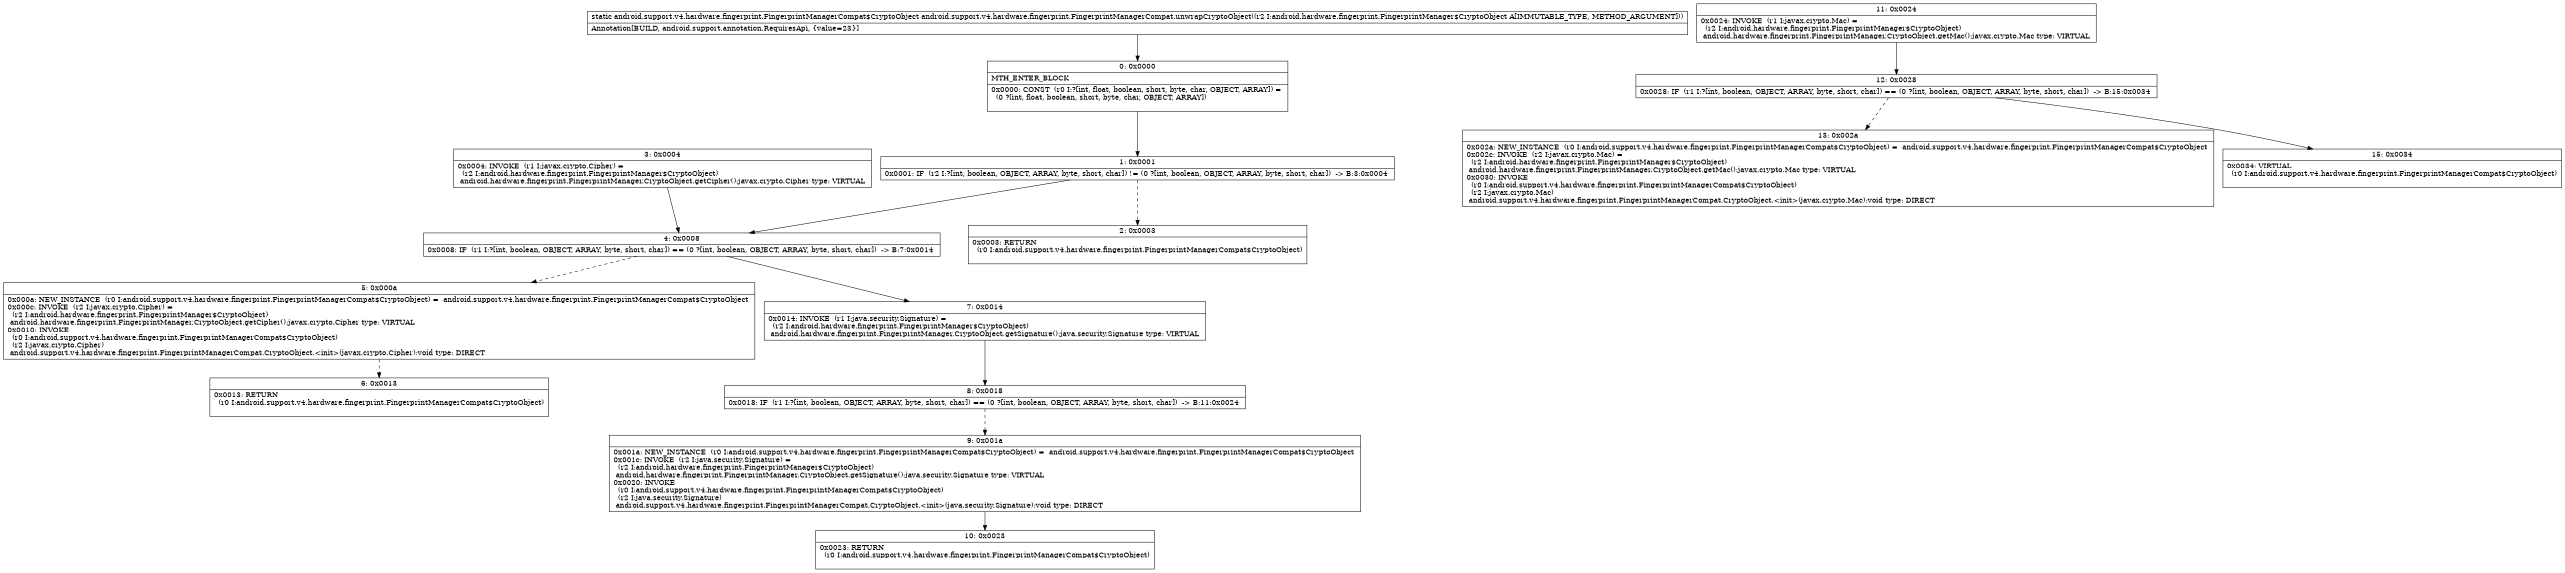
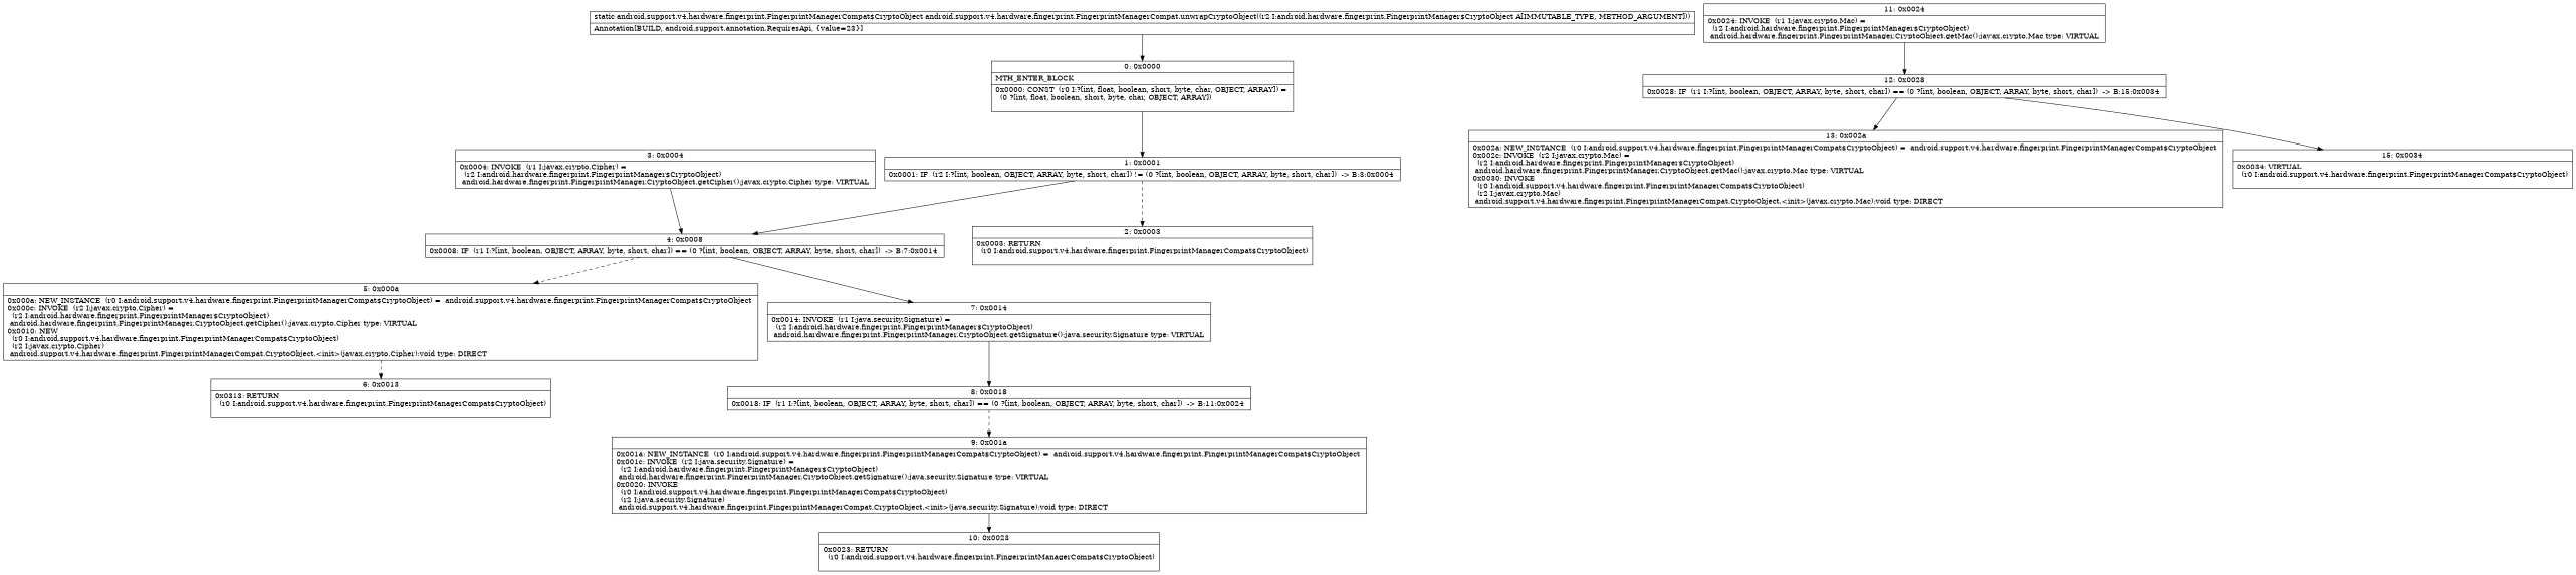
  digraph {
    node [shape=record]
    n1 [label="{0\:\ 0x0000|MTH_ENTER_BLOCK\l|0x0000: CONST  (r0 I:?[int, float, boolean, short, byte, char, OBJECT, ARRAY]) = \l  (0 ?[int, float, boolean, short, byte, char, OBJECT, ARRAY])\l \l}"]
    n2 [label="{1\:\ 0x0001|0x0001: IF  (r2 I:?[int, boolean, OBJECT, ARRAY, byte, short, char]) != (0 ?[int, boolean, OBJECT, ARRAY, byte, short, char])  \-\> B:3:0x0004 \l}"]
    n3 [label="{2\:\ 0x0003|0x0003: RETURN  \l  (r0 I:android.support.v4.hardware.fingerprint.FingerprintManagerCompat$CryptoObject)\l \l}"]
    n4 [label="{4\:\ 0x0008|0x0008: IF  (r1 I:?[int, boolean, OBJECT, ARRAY, byte, short, char]) == (0 ?[int, boolean, OBJECT, ARRAY, byte, short, char])  \-\> B:7:0x0014 \l}"]
    n5 [label="{3\:\ 0x0004|0x0004: INVOKE  (r1 I:javax.crypto.Cipher) = \l  (r2 I:android.hardware.fingerprint.FingerprintManager$CryptoObject)\l android.hardware.fingerprint.FingerprintManager.CryptoObject.getCipher():javax.crypto.Cipher type: VIRTUAL \l}"]
-   n6 [label="{5\:\ 0x000a|0x000a: NEW_INSTANCE  (r0 I:android.support.v4.hardware.fingerprint.FingerprintManagerCompat$CryptoObject) =  android.support.v4.hardware.fingerprint.FingerprintManagerCompat$CryptoObject \l0x000c: INVOKE  (r2 I:javax.crypto.Cipher) = \l  (r2 I:android.hardware.fingerprint.FingerprintManager$CryptoObject)\l android.hardware.fingerprint.FingerprintManager.CryptoObject.getCipher():javax.crypto.Cipher type: VIRTUAL \l0x0010: INVOKE  \l  (r0 I:android.support.v4.hardware.fingerprint.FingerprintManagerCompat$CryptoObject)\l  (r2 I:javax.crypto.Cipher)\l android.support.v4.hardware.fingerprint.FingerprintManagerCompat.CryptoObject.\<init\>(javax.crypto.Cipher):void type: DIRECT \l}"]
+   n6 [label="{5\:\ 0x000a|0x000a: NEW_INSTANCE  (r0 I:android.support.v4.hardware.fingerprint.FingerprintManagerCompat$CryptoObject) =  android.support.v4.hardware.fingerprint.FingerprintManagerCompat$CryptoObject \l0x000c: INVOKE  (r2 I:javax.crypto.Cipher) = \l  (r2 I:android.hardware.fingerprint.FingerprintManager$CryptoObject)\l android.hardware.fingerprint.FingerprintManager.CryptoObject.getCipher():javax.crypto.Cipher type: VIRTUAL \l0x0010: NEW  \l  (r0 I:android.support.v4.hardware.fingerprint.FingerprintManagerCompat$CryptoObject)\l  (r2 I:javax.crypto.Cipher)\l android.support.v4.hardware.fingerprint.FingerprintManagerCompat.CryptoObject.\<init\>(javax.crypto.Cipher):void type: DIRECT \l}"]
    n7 [label="{7\:\ 0x0014|0x0014: INVOKE  (r1 I:java.security.Signature) = \l  (r2 I:android.hardware.fingerprint.FingerprintManager$CryptoObject)\l android.hardware.fingerprint.FingerprintManager.CryptoObject.getSignature():java.security.Signature type: VIRTUAL \l}"]
-   n8 [label="{6\:\ 0x0013|0x0013: RETURN  \l  (r0 I:android.support.v4.hardware.fingerprint.FingerprintManagerCompat$CryptoObject)\l \l}"]
+   n8 [label="{6\:\ 0x0013|0x0313: RETURN  \l  (r0 I:android.support.v4.hardware.fingerprint.FingerprintManagerCompat$CryptoObject)\l \l}"]
    n9 [label="{8\:\ 0x0018|0x0018: IF  (r1 I:?[int, boolean, OBJECT, ARRAY, byte, short, char]) == (0 ?[int, boolean, OBJECT, ARRAY, byte, short, char])  \-\> B:11:0x0024 \l}"]
    n10 [label="{9\:\ 0x001a|0x001a: NEW_INSTANCE  (r0 I:android.support.v4.hardware.fingerprint.FingerprintManagerCompat$CryptoObject) =  android.support.v4.hardware.fingerprint.FingerprintManagerCompat$CryptoObject \l0x001c: INVOKE  (r2 I:java.security.Signature) = \l  (r2 I:android.hardware.fingerprint.FingerprintManager$CryptoObject)\l android.hardware.fingerprint.FingerprintManager.CryptoObject.getSignature():java.security.Signature type: VIRTUAL \l0x0020: INVOKE  \l  (r0 I:android.support.v4.hardware.fingerprint.FingerprintManagerCompat$CryptoObject)\l  (r2 I:java.security.Signature)\l android.support.v4.hardware.fingerprint.FingerprintManagerCompat.CryptoObject.\<init\>(java.security.Signature):void type: DIRECT \l}"]
    n11 [label="{10\:\ 0x0023|0x0023: RETURN  \l  (r0 I:android.support.v4.hardware.fingerprint.FingerprintManagerCompat$CryptoObject)\l \l}"]
    n12 [label="{11\:\ 0x0024|0x0024: INVOKE  (r1 I:javax.crypto.Mac) = \l  (r2 I:android.hardware.fingerprint.FingerprintManager$CryptoObject)\l android.hardware.fingerprint.FingerprintManager.CryptoObject.getMac():javax.crypto.Mac type: VIRTUAL \l}"]
    n13 [label="{12\:\ 0x0028|0x0028: IF  (r1 I:?[int, boolean, OBJECT, ARRAY, byte, short, char]) == (0 ?[int, boolean, OBJECT, ARRAY, byte, short, char])  \-\> B:15:0x0034 \l}"]
    n14 [label="{13\:\ 0x002a|0x002a: NEW_INSTANCE  (r0 I:android.support.v4.hardware.fingerprint.FingerprintManagerCompat$CryptoObject) =  android.support.v4.hardware.fingerprint.FingerprintManagerCompat$CryptoObject \l0x002c: INVOKE  (r2 I:javax.crypto.Mac) = \l  (r2 I:android.hardware.fingerprint.FingerprintManager$CryptoObject)\l android.hardware.fingerprint.FingerprintManager.CryptoObject.getMac():javax.crypto.Mac type: VIRTUAL \l0x0030: INVOKE  \l  (r0 I:android.support.v4.hardware.fingerprint.FingerprintManagerCompat$CryptoObject)\l  (r2 I:javax.crypto.Mac)\l android.support.v4.hardware.fingerprint.FingerprintManagerCompat.CryptoObject.\<init\>(javax.crypto.Mac):void type: DIRECT \l}"]
    n15 [label="{15\:\ 0x0034|0x0034: VIRTUAL  \l  (r0 I:android.support.v4.hardware.fingerprint.FingerprintManagerCompat$CryptoObject)\l \l}"]
    n16 [label="{static android.support.v4.hardware.fingerprint.FingerprintManagerCompat$CryptoObject android.support.v4.hardware.fingerprint.FingerprintManagerCompat.unwrapCryptoObject((r2 I:android.hardware.fingerprint.FingerprintManager$CryptoObject A[IMMUTABLE_TYPE, METHOD_ARGUMENT]))  | Annotation[BUILD, android.support.annotation.RequiresApi, \{value=23\}]\l}"]
    n1 -> n2
    n2 -> n3 [style=dashed]
    n2 -> n4
    n4 -> n6 [style=dashed]
    n4 -> n7
    n5 -> n4
    n6 -> n8 [style=dashed]
    n7 -> n9
    n9 -> n10 [style=dashed]
    n10 -> n11
    n12 -> n13
-   n13 -> n14 [style=dashed]
+   n13 -> n14 [style=solid]
    n13 -> n15
    n16 -> n1
  }
